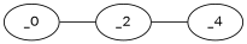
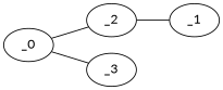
  graph {
    fontname=Lato
    rankdir=LR
    node [fontname=Lato]
    edge [fontname=Lato]
    _0 [x=1.5698 y=1.62848]
    _2 [x=0.742444 y=0.596386]
-   _1 [x=2.15811 y=0.439223 label=_4]
+   _3 [x=0.525343 y=2.99218]
+   _1 [x=2.15811 y=0.439223]
    _0 -- _2
+   _0 -- _3
    _2 -- _1
  }
